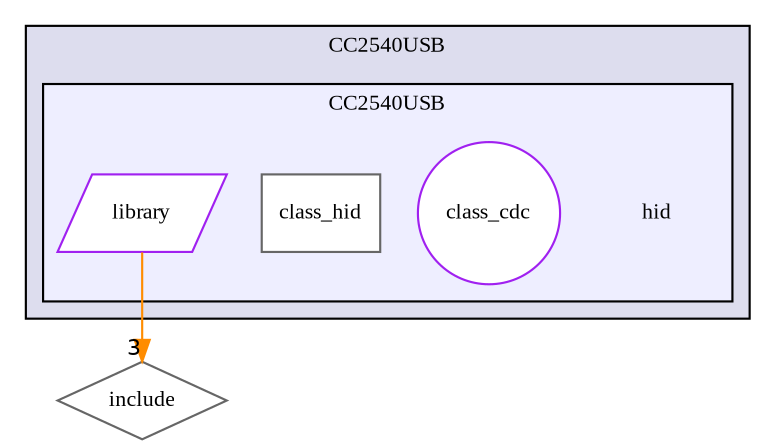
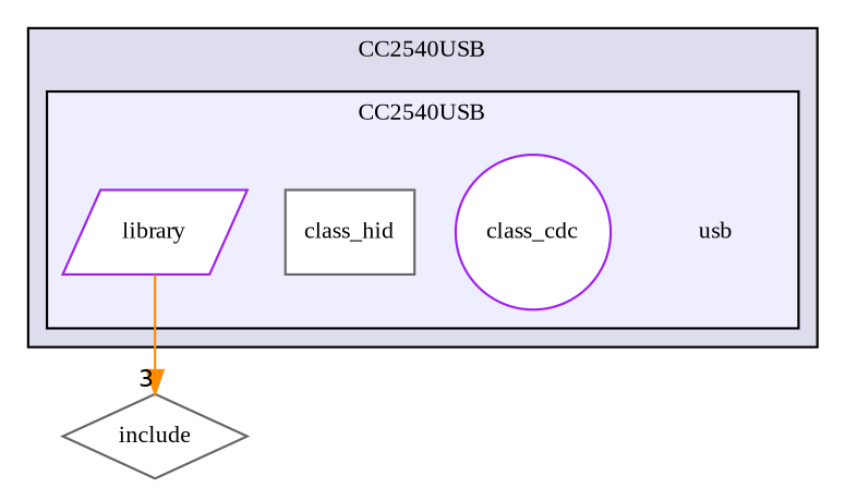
  digraph {
    compound=true
    fontname="Liberation Serif"
    node [fontname="Liberation Serif" fontsize=10 color=purple fillcolor=white style=filled]
-   n1 [label=hid shape=plaintext fillcolor="" style=""]
+   n1 [label=usb shape=plaintext fillcolor="" style=""]
    n2 [label=class_cdc shape=circle]
    n3 [color=gray40 label=class_hid shape=box]
    n4 [label=library shape=parallelogram]
    n5 [label=include shape=diamond color=gray40 fillcolor="" style=""]
    subgraph cluster_1 {
      bgcolor="#ddddee"
      fontsize=10
      label=CC2540USB
      pencolor=black
      subgraph cluster_2 {
        bgcolor="#eeeeff"
        fontsize=10
        pencolor=black
        n1
        n2
        n3
        n4
      }
    }
    n4 -> n5 [headlabel=3 labeldistance=1.5 labelfontname=Helvetica labelfontsize=10 color=darkorange fontname="Liberation Serif"]
  }
